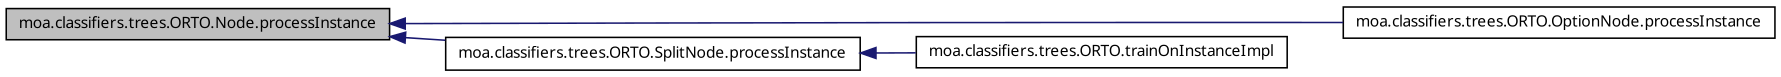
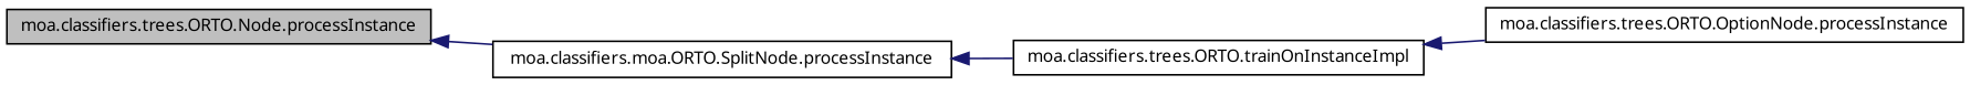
  digraph {
    fontname="Noto Sans"
    rankdir=LR
    node [color=black fillcolor=white fontname="Noto Sans" fontsize=10 shape=record style=filled]
    edge [color=midnightblue dir=back fontname="Noto Sans" fontsize=10 labelfontname=Helvetica labelfontsize=10 style=solid]
    n1 [fillcolor=grey75 fontcolor=black height=0.2 label="moa.classifiers.trees.ORTO.Node.processInstance" width=0.4]
    n2 [height=0.2 label="moa.classifiers.trees.ORTO.OptionNode.processInstance" width=0.4]
-   n3 [height=0.2 label="moa.classifiers.trees.ORTO.SplitNode.processInstance" width=0.4]
+   n3 [height=0.2 label="moa.classifiers.moa.ORTO.SplitNode.processInstance" width=0.4]
    n4 [height=0.2 label="moa.classifiers.trees.ORTO.trainOnInstanceImpl" width=0.4]
-   n1 -> n2
+   n4 -> n2
    n1 -> n3
    n3 -> n4
  }
